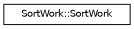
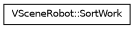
  digraph {
    rankdir=LR
-   n1 [color=black fillcolor=white fontname=Helvetica fontsize=10 height=0.2 label="SortWork::SortWork" shape=record style=filled width=0.4]
+   n1 [color=black fillcolor=white fontname=Helvetica fontsize=10 height=0.2 label="VSceneRobot::SortWork" shape=record style=filled width=0.4]
  }
